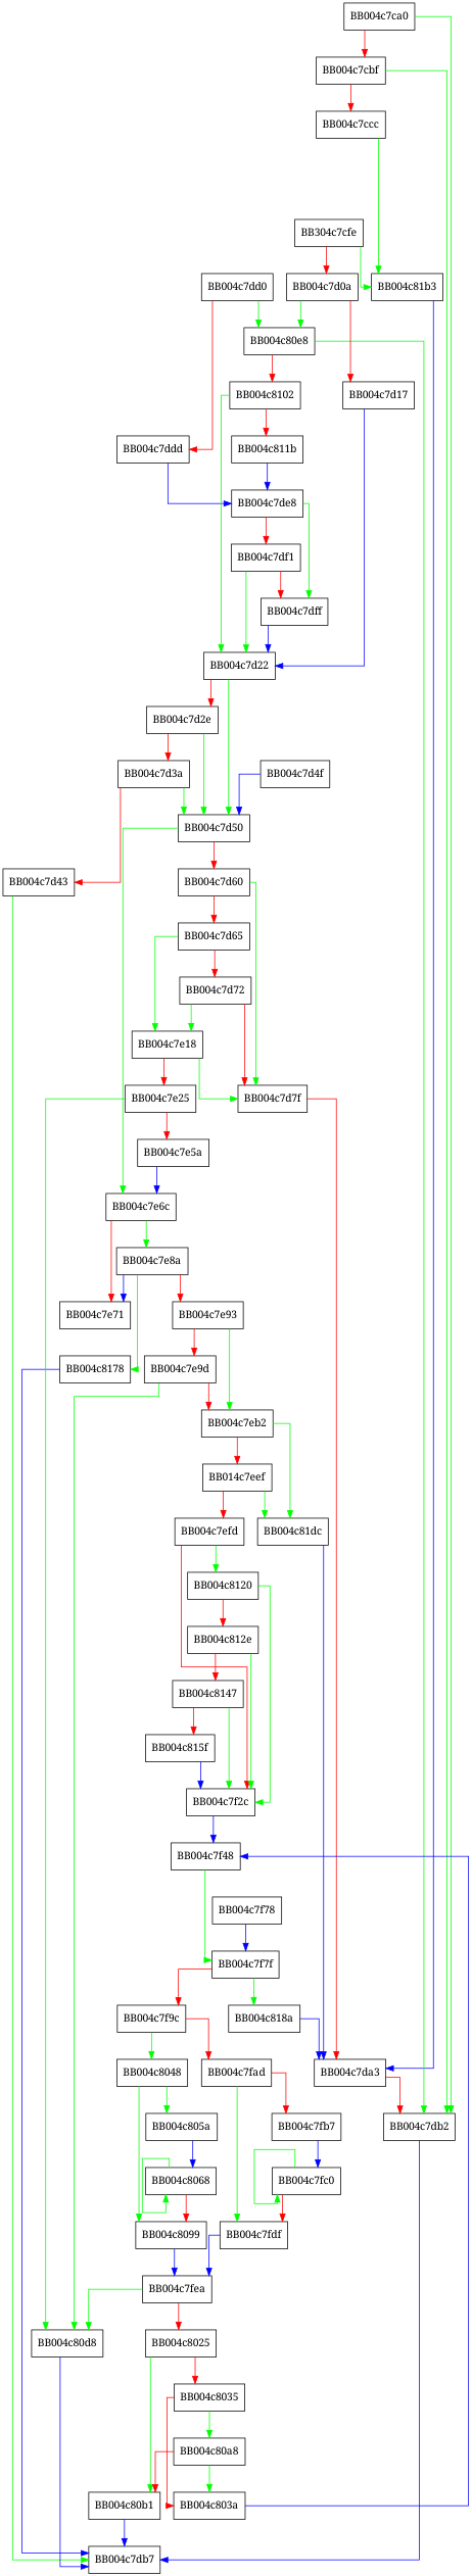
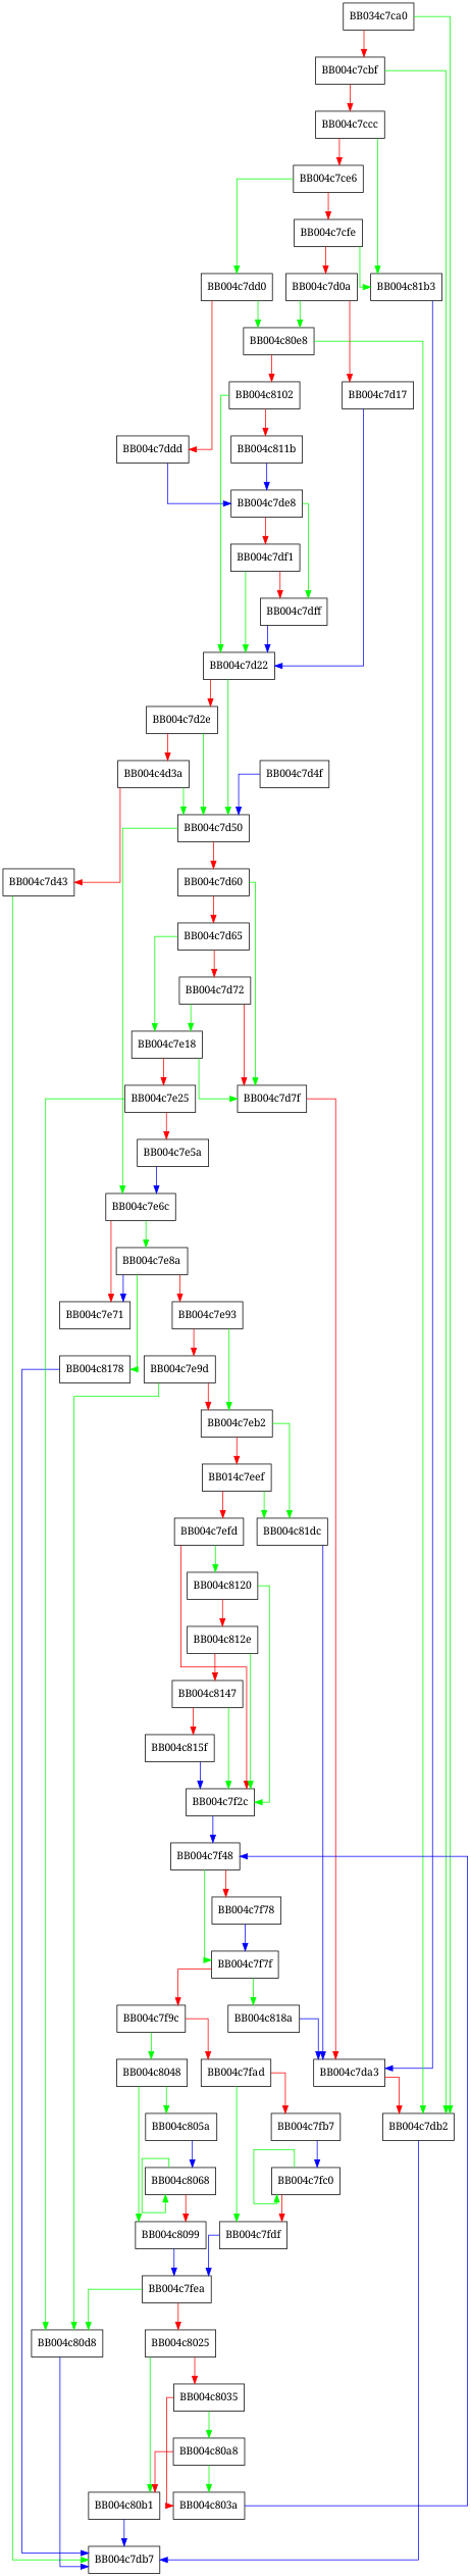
  digraph {
    fontname="Noto Serif"
    splines=ortho
    node [fontname="Noto Serif" shape=box]
    edge [color=green fontname="Noto Serif"]
-   BB004c7ca0
+   BB004c7ca0 [label=BB034c7ca0]
    BB004c7db2
    BB004c7cbf
    BB004c7db7
    BB004c7ccc
    BB004c81b3
+   BB004c7ce6
    BB004c7da3
    BB004c7dd0
-   BB004c7cfe [label=BB304c7cfe]
+   BB004c7cfe
    BB004c80e8
    BB004c7ddd
    BB004c7d0a
    BB004c8102
    BB004c7de8
    BB004c7d17
    BB004c7d22
    BB004c811b
    BB004c7d50
    BB004c7d2e
    BB004c7e6c
    BB004c7d60
-   BB004c7d3a
+   BB004c7d3a [label=BB004c4d3a]
    BB004c7e8a
    BB004c7e71
    BB004c7d7f
    BB004c7d65
    BB004c7d43
    BB004c7d4f
    BB004c8178
    BB004c7e93
    BB004c7e18
    BB004c7d72
    BB004c7e25
    BB004c80d8
    BB004c7e5a
    BB004c7dff
    BB004c7df1
    BB004c7eb2
    BB004c7e9d
    BB004c81dc
    n42 [label=BB014c7eef]
    BB004c7efd
    BB004c8120
    BB004c7f2c
    BB004c812e
    BB004c7f48
    BB004c8147
    BB004c7f7f
    BB004c7f78
    BB004c818a
    BB004c7f9c
    BB004c8048
    BB004c7fad
    BB004c8099
    BB004c805a
    BB004c7fdf
    BB004c7fb7
    BB004c7fea
    BB004c8068
    BB004c7fc0
    BB004c8025
    BB004c80b1
    BB004c8035
    BB004c80a8
    BB004c803a
    BB004c815f
    BB004c7ca0 -> BB004c7db2
    BB004c7ca0 -> BB004c7cbf [color=red]
    BB004c7db2 -> BB004c7db7 [color=blue]
    BB004c7cbf -> BB004c7db2
    BB004c7cbf -> BB004c7ccc [color=red]
    BB004c7ccc -> BB004c81b3
+   BB004c7ccc -> BB004c7ce6 [color=red]
    BB004c81b3 -> BB004c7da3 [color=blue]
+   BB004c7ce6 -> BB004c7dd0
+   BB004c7ce6 -> BB004c7cfe [color=red]
    BB004c7da3 -> BB004c7db2 [color=red]
    BB004c7dd0 -> BB004c80e8
    BB004c7dd0 -> BB004c7ddd [color=red]
    BB004c7cfe -> BB004c81b3
    BB004c7cfe -> BB004c7d0a [color=red]
    BB004c80e8 -> BB004c7db2
    BB004c80e8 -> BB004c8102 [color=red]
    BB004c7ddd -> BB004c7de8 [color=blue]
    BB004c7d0a -> BB004c80e8
    BB004c7d0a -> BB004c7d17 [color=red]
    BB004c8102 -> BB004c7d22
    BB004c8102 -> BB004c811b [color=red]
    BB004c7de8 -> BB004c7dff
    BB004c7de8 -> BB004c7df1 [color=red]
    BB004c7d17 -> BB004c7d22 [color=blue]
    BB004c7d22 -> BB004c7d50
    BB004c7d22 -> BB004c7d2e [color=red]
    BB004c811b -> BB004c7de8 [color=blue]
    BB004c7d50 -> BB004c7e6c
    BB004c7d50 -> BB004c7d60 [color=red]
    BB004c7d2e -> BB004c7d50
    BB004c7d2e -> BB004c7d3a [color=red]
    BB004c7e6c -> BB004c7e8a
    BB004c7e6c -> BB004c7e71 [color=red]
    BB004c7d60 -> BB004c7d7f
    BB004c7d60 -> BB004c7d65 [color=red]
    BB004c7d3a -> BB004c7d50
    BB004c7d3a -> BB004c7d43 [color=red]
    BB004c7e8a -> BB004c7e71 [color=blue]
    BB004c7e8a -> BB004c8178
    BB004c7e8a -> BB004c7e93 [color=red]
    BB004c7d7f -> BB004c7da3 [color=red]
    BB004c7d65 -> BB004c7e18
    BB004c7d65 -> BB004c7d72 [color=red]
    BB004c7d43 -> BB004c7db7
    BB004c7d4f -> BB004c7d50 [color=blue]
    BB004c8178 -> BB004c7db7 [color=blue]
    BB004c7e93 -> BB004c7eb2
    BB004c7e93 -> BB004c7e9d [color=red]
    BB004c7e18 -> BB004c7d7f
    BB004c7e18 -> BB004c7e25 [color=red]
    BB004c7d72 -> BB004c7d7f [color=red]
    BB004c7d72 -> BB004c7e18
    BB004c7e25 -> BB004c80d8
    BB004c7e25 -> BB004c7e5a [color=red]
    BB004c80d8 -> BB004c7db7 [color=blue]
    BB004c7e5a -> BB004c7e6c [color=blue]
    BB004c7dff -> BB004c7d22 [color=blue]
    BB004c7df1 -> BB004c7d22
    BB004c7df1 -> BB004c7dff [color=red]
    BB004c7eb2 -> BB004c81dc
    BB004c7eb2 -> n42 [color=red]
    BB004c7e9d -> BB004c80d8
    BB004c7e9d -> BB004c7eb2 [color=red]
    BB004c81dc -> BB004c7da3 [color=blue]
    n42 -> BB004c81dc
    n42 -> BB004c7efd [color=red]
    BB004c7efd -> BB004c8120
    BB004c7efd -> BB004c7f2c [color=red]
    BB004c8120 -> BB004c7f2c
    BB004c8120 -> BB004c812e [color=red]
    BB004c7f2c -> BB004c7f48 [color=blue]
    BB004c812e -> BB004c7f2c
    BB004c812e -> BB004c8147 [color=red]
    BB004c7f48 -> BB004c7f7f
+   BB004c7f48 -> BB004c7f78 [color=red]
    BB004c8147 -> BB004c7f2c
    BB004c8147 -> BB004c815f [color=red]
    BB004c7f7f -> BB004c818a
    BB004c7f7f -> BB004c7f9c [color=red]
    BB004c7f78 -> BB004c7f7f [color=blue]
    BB004c818a -> BB004c7da3 [color=blue]
    BB004c7f9c -> BB004c8048
    BB004c7f9c -> BB004c7fad [color=red]
    BB004c8048 -> BB004c8099
    BB004c8048 -> BB004c805a
    BB004c7fad -> BB004c7fdf
    BB004c7fad -> BB004c7fb7 [color=red]
    BB004c8099 -> BB004c7fea [color=blue]
    BB004c805a -> BB004c8068 [color=blue]
    BB004c7fdf -> BB004c7fea [color=blue]
    BB004c7fb7 -> BB004c7fc0 [color=blue]
    BB004c7fea -> BB004c80d8
    BB004c7fea -> BB004c8025 [color=red]
    BB004c8068 -> BB004c8099 [color=red]
    BB004c8068 -> BB004c8068
    BB004c7fc0 -> BB004c7fdf [color=red]
    BB004c7fc0 -> BB004c7fc0
    BB004c8025 -> BB004c80b1
    BB004c8025 -> BB004c8035 [color=red]
    BB004c80b1 -> BB004c7db7 [color=blue]
    BB004c8035 -> BB004c80a8
    BB004c8035 -> BB004c803a [color=red]
    BB004c80a8 -> BB004c80b1 [color=red]
    BB004c80a8 -> BB004c803a
    BB004c803a -> BB004c7f48 [color=blue]
    BB004c815f -> BB004c7f2c [color=blue]
  }
